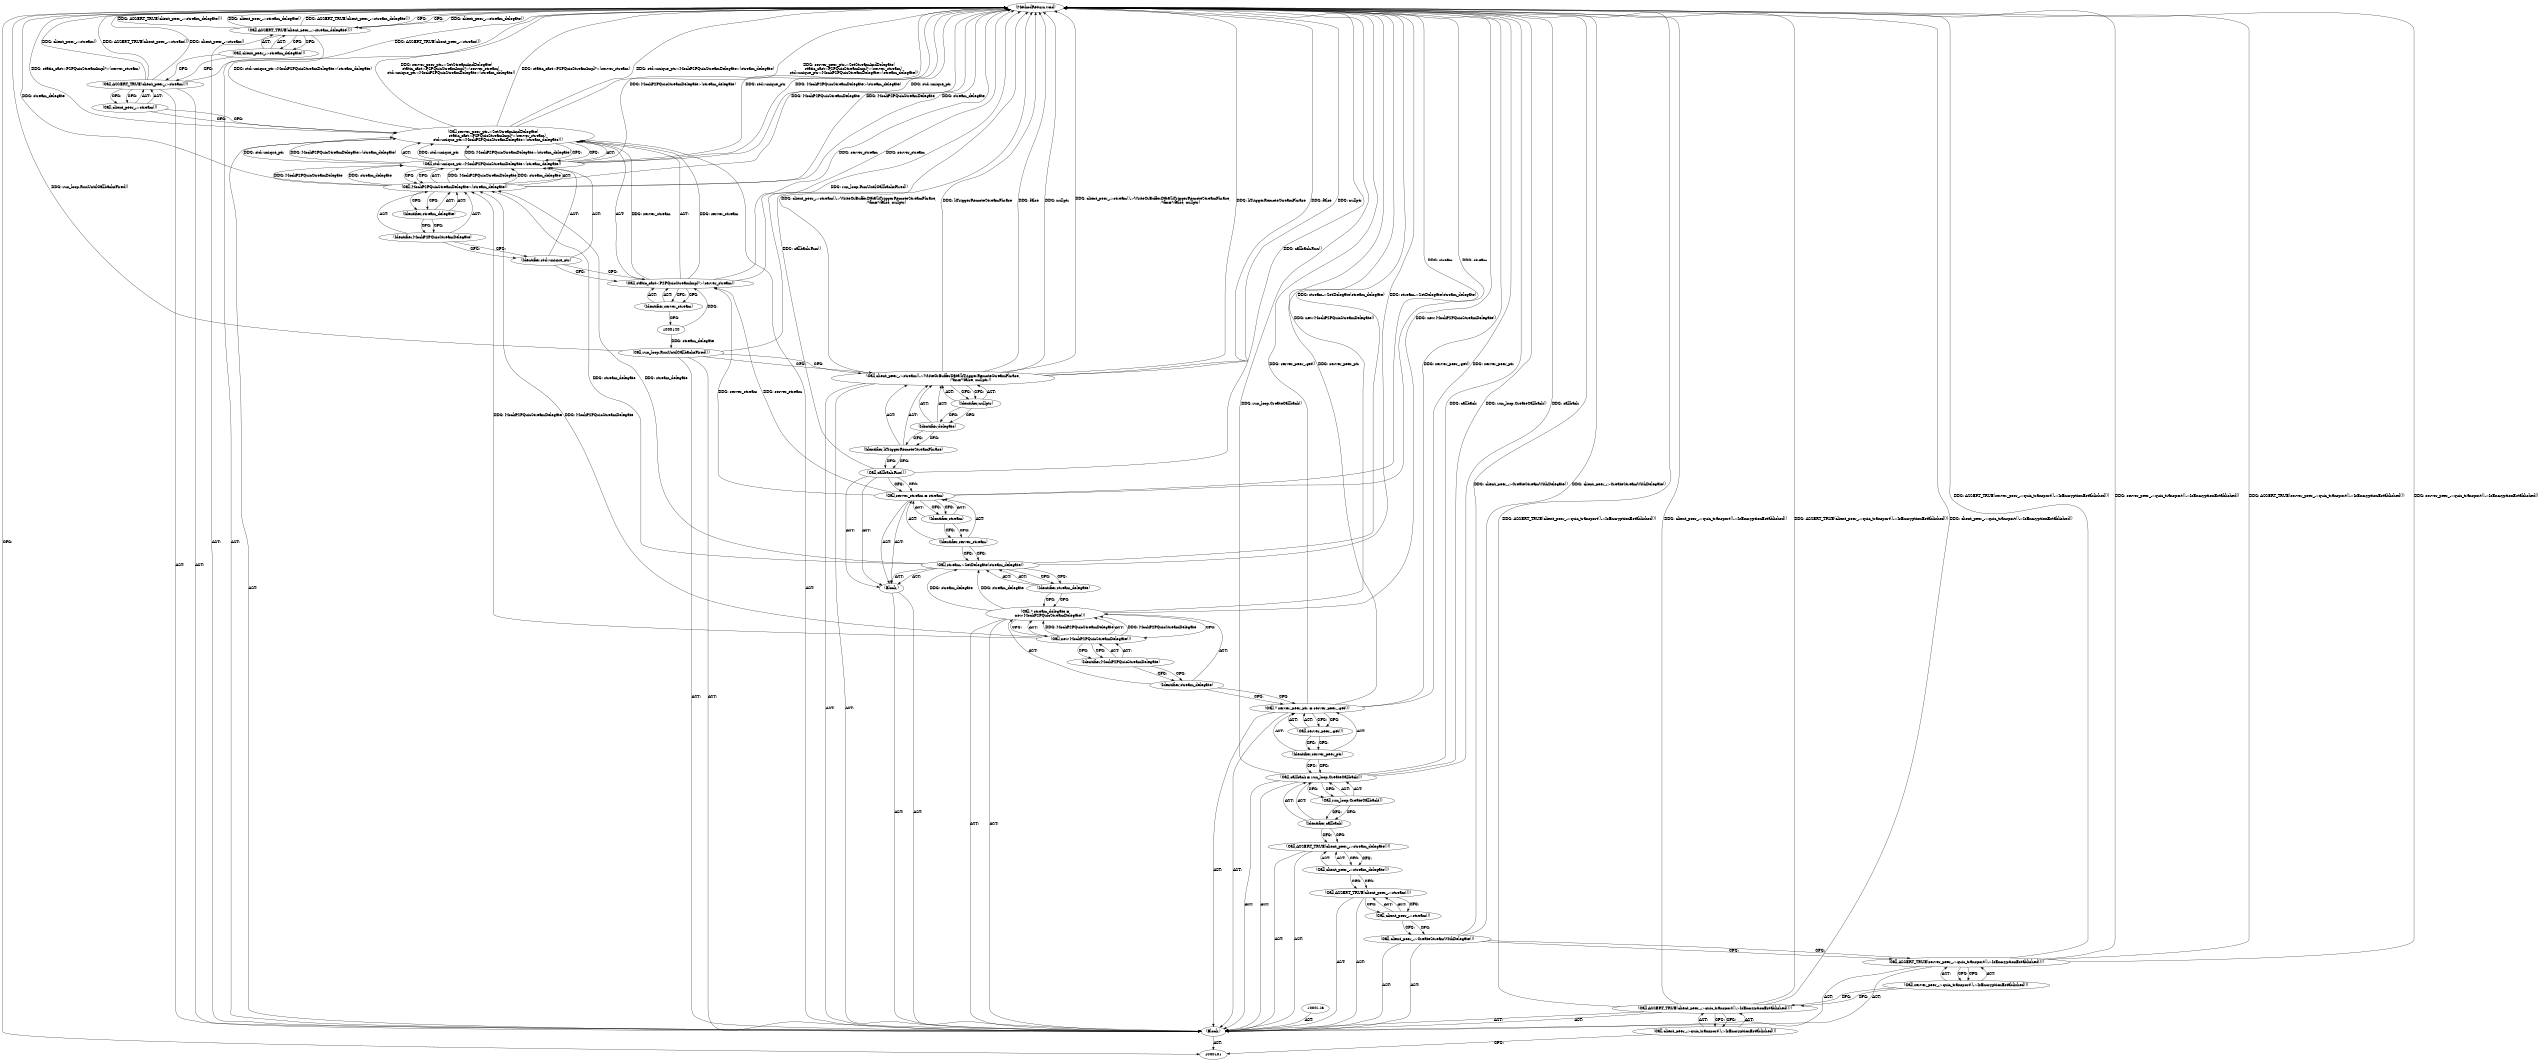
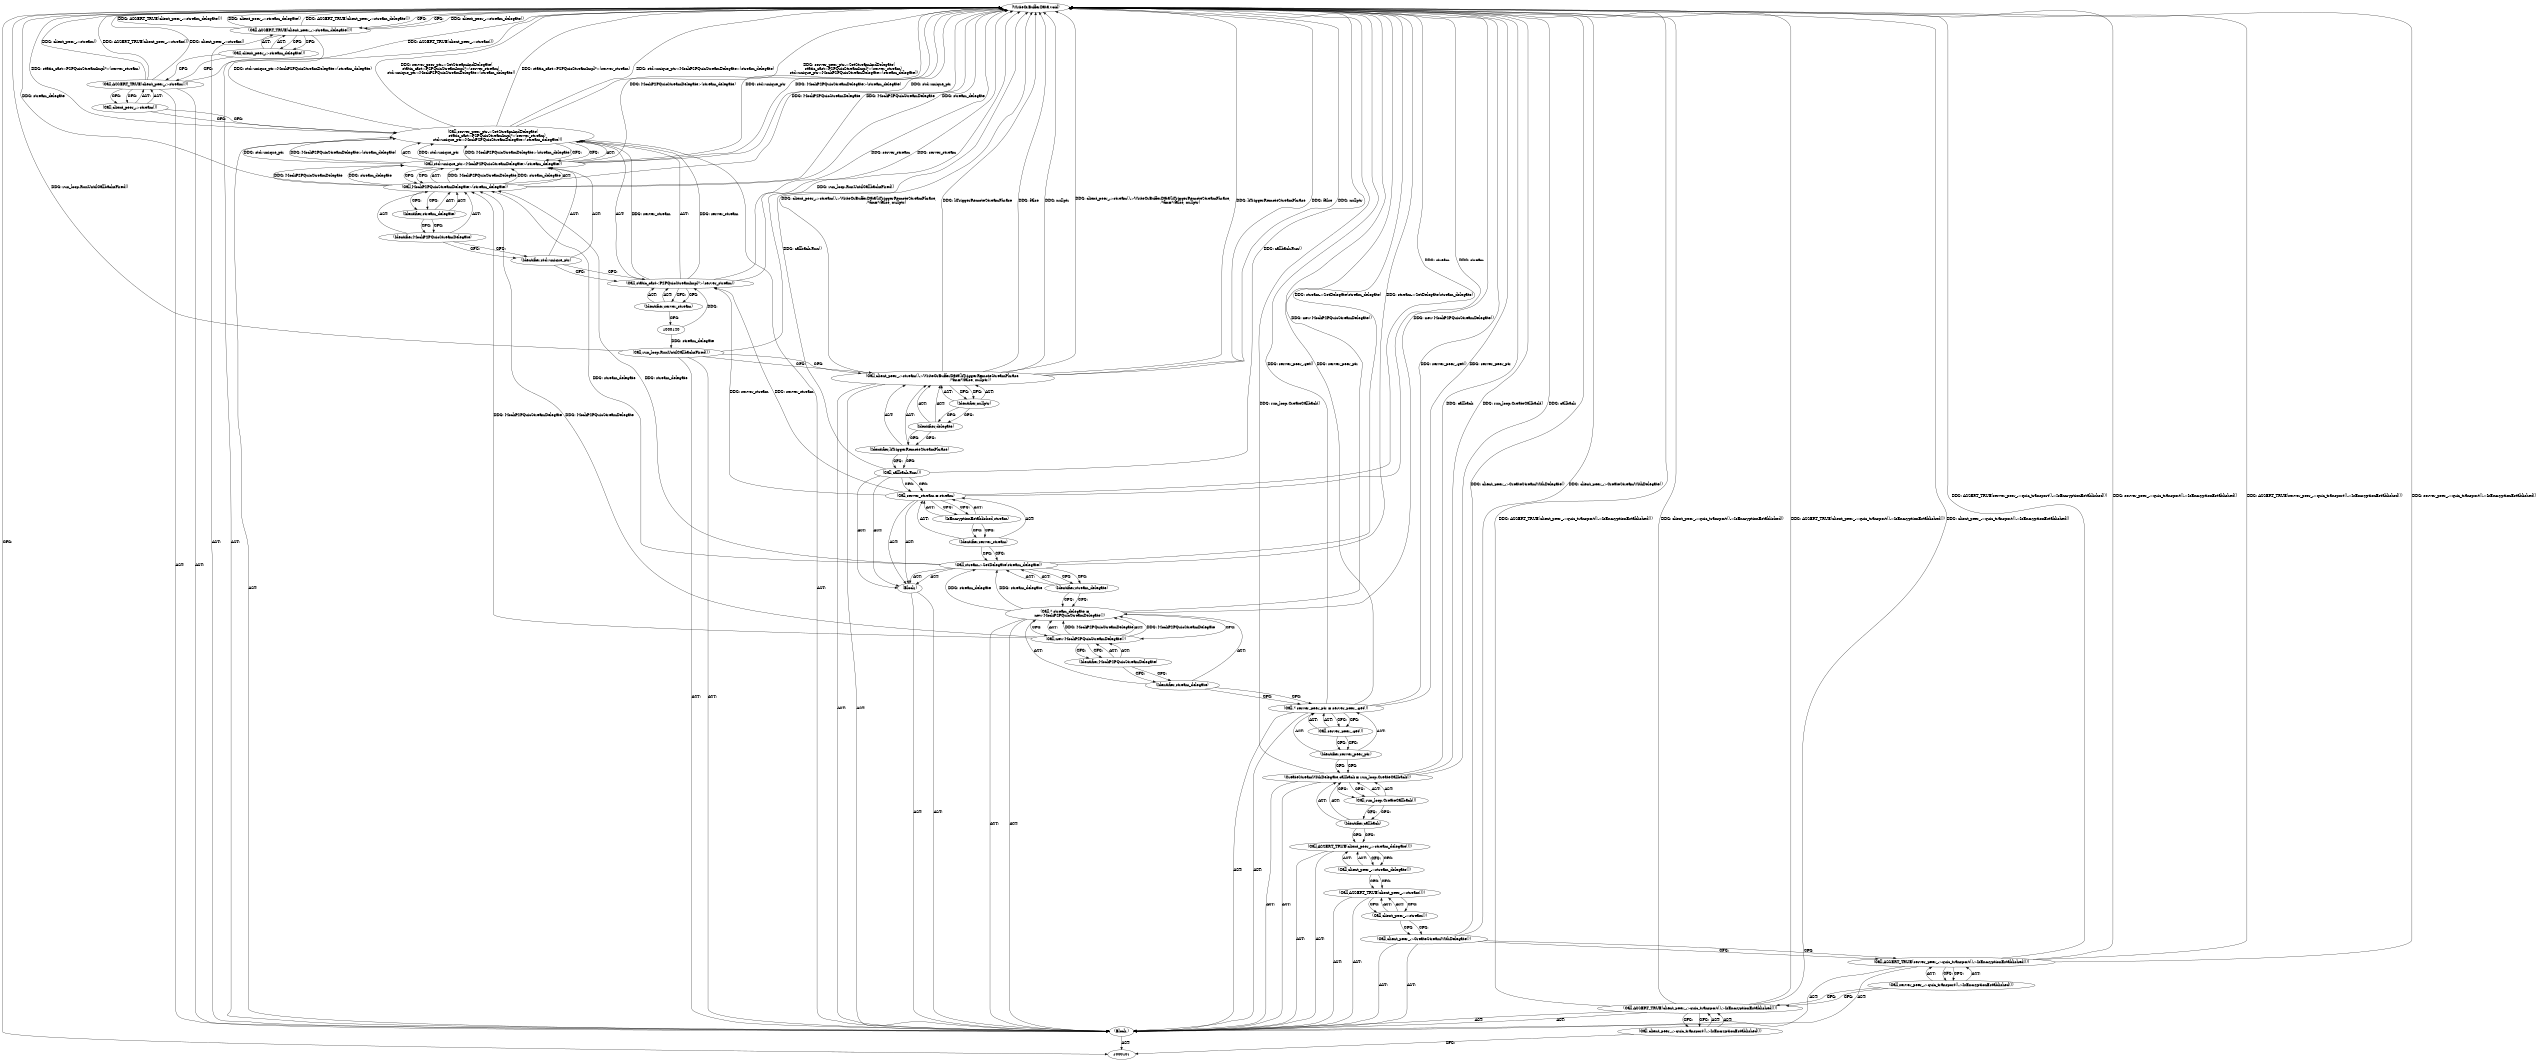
  digraph {
-   n1 [label="(MethodReturn,void)"]
+   n1 [label="(WriteOrBufferData,void)"]
    n2 [label="(Call,ASSERT_TRUE(client_peer_->stream_delegate()))"]
    1000101
    n4 [label="(Block,)"]
    n5 [label="(Call,client_peer_->stream_delegate())"]
-   n6 [label="(Call,callback = run_loop.CreateCallback())"]
+   n6 [label="(CreateStreamWithDelegate,callback = run_loop.CreateCallback())"]
    n7 [label="(Call,run_loop.CreateCallback())"]
    n8 [label="(Identifier,callback)"]
    n9 [label="(Call,ASSERT_TRUE(client_peer_->stream_delegate()))"]
    n10 [label="(Call,client_peer_->stream_delegate())"]
    n11 [label="(Call,* server_peer_ptr = server_peer_.get())"]
    n12 [label="(Call,server_peer_.get())"]
    n13 [label="(Identifier,server_peer_ptr)"]
    n14 [label="(Call,* stream_delegate =\n        new MockP2PQuicStreamDelegate())"]
    n15 [label="(Call,new MockP2PQuicStreamDelegate())"]
    n16 [label="(Call,stream->SetDelegate(stream_delegate))"]
    n17 [label="(Identifier,MockP2PQuicStreamDelegate)"]
    n18 [label="(Call,MockP2PQuicStreamDelegate>(stream_delegate))"]
    n19 [label="(Block,)"]
    n20 [label="(Identifier,stream_delegate)"]
    n21 [label="(Identifier,stream_delegate)"]
    n22 [label="(Call,std::unique_ptr<MockP2PQuicStreamDelegate>(stream_delegate))"]
    n23 [label="(Identifier,stream_delegate)"]
    n24 [label="(Call,server_stream = stream)"]
-   n25 [label="(Identifier,stream)"]
+   n25 [label="(IsEncryptionEstablished,stream)"]
    n26 [label="(Call,static_cast<P2PQuicStreamImpl*>(server_stream))"]
    n27 [label="(Identifier,server_stream)"]
    n28 [label="(Call,server_peer_ptr->SetStreamAndDelegate(\n        static_cast<P2PQuicStreamImpl*>(server_stream),\n        std::unique_ptr<MockP2PQuicStreamDelegate>(stream_delegate)))"]
    n29 [label="(Identifier,server_stream)"]
    n30 [label="(Call,callback.Run())"]
    n31 [label="(Call,client_peer_->stream()->WriteOrBufferData(kTriggerRemoteStreamPhrase,\n                                              /*fin=*/false, nullptr))"]
    n32 [label="(Identifier,nullptr)"]
    n33 [label="(Identifier,delegate)"]
    n34 [label="(Identifier,kTriggerRemoteStreamPhrase)"]
    n35 [label="(Call,run_loop.RunUntilCallbacksFired())"]
    1000140
    n37 [label="(Identifier,MockP2PQuicStreamDelegate)"]
    n38 [label="(Identifier,std::unique_ptr)"]
    n39 [label="(Call,client_peer_->stream())"]
    n40 [label="(Call,ASSERT_TRUE(client_peer_->stream()))"]
    n41 [label="(Call,client_peer_->quic_transport()->IsEncryptionEstablished())"]
    n42 [label="(Call,ASSERT_TRUE(client_peer_->quic_transport()->IsEncryptionEstablished()))"]
    n43 [label="(Call,server_peer_->quic_transport()->IsEncryptionEstablished())"]
    n44 [label="(Call,ASSERT_TRUE(server_peer_->quic_transport()->IsEncryptionEstablished()))"]
    n45 [label="(Call,client_peer_->CreateStreamWithDelegate())"]
    n46 [label="(Call,client_peer_->stream())"]
    n47 [label="(Call,ASSERT_TRUE(client_peer_->stream()))"]
-   1000116
    n1 -> n2 [label="CFG: "]
    n1 -> n2 [label="CFG: "]
    n1 -> 1000101 [label="CFG: "]
    n2 -> n1 [label="DDG: client_peer_->stream_delegate()"]
    n2 -> n1 [label="DDG: ASSERT_TRUE(client_peer_->stream_delegate())"]
    n2 -> n1 [label="DDG: client_peer_->stream_delegate()"]
    n2 -> n1 [label="DDG: ASSERT_TRUE(client_peer_->stream_delegate())"]
    n2 -> n4 [label="AST: "]
    n2 -> n4 [label="AST: "]
    n2 -> n5 [label="CFG: "]
    n2 -> n5 [label="CFG: "]
    n4 -> 1000101 [label="AST: "]
    n5 -> n2 [label="AST: "]
    n5 -> n2 [label="AST: "]
    n5 -> n40 [label="CFG: "]
    n5 -> n40 [label="CFG: "]
    n6 -> n1 [label="DDG: callback"]
    n6 -> n1 [label="DDG: run_loop.CreateCallback()"]
    n6 -> n1 [label="DDG: callback"]
    n6 -> n1 [label="DDG: run_loop.CreateCallback()"]
    n6 -> n4 [label="AST: "]
    n6 -> n4 [label="AST: "]
    n6 -> n7 [label="CFG: "]
    n6 -> n7 [label="CFG: "]
    n7 -> n6 [label="AST: "]
    n7 -> n6 [label="AST: "]
    n7 -> n8 [label="CFG: "]
    n7 -> n8 [label="CFG: "]
    n8 -> n6 [label="AST: "]
    n8 -> n6 [label="AST: "]
    n8 -> n9 [label="CFG: "]
    n8 -> n9 [label="CFG: "]
    n9 -> n4 [label="AST: "]
    n9 -> n4 [label="AST: "]
    n9 -> n10 [label="CFG: "]
    n9 -> n10 [label="CFG: "]
    n10 -> n9 [label="AST: "]
    n10 -> n9 [label="AST: "]
    n10 -> n47 [label="CFG: "]
    n10 -> n47 [label="CFG: "]
    n11 -> n1 [label="DDG: server_peer_ptr"]
    n11 -> n1 [label="DDG: server_peer_.get()"]
    n11 -> n1 [label="DDG: server_peer_ptr"]
    n11 -> n1 [label="DDG: server_peer_.get()"]
    n11 -> n4 [label="AST: "]
    n11 -> n4 [label="AST: "]
    n11 -> n12 [label="CFG: "]
    n11 -> n12 [label="CFG: "]
    n12 -> n11 [label="AST: "]
    n12 -> n11 [label="AST: "]
    n12 -> n13 [label="CFG: "]
    n12 -> n13 [label="CFG: "]
    n13 -> n6 [label="CFG: "]
    n13 -> n6 [label="CFG: "]
    n13 -> n11 [label="AST: "]
    n13 -> n11 [label="AST: "]
    n14 -> n1 [label="DDG: new MockP2PQuicStreamDelegate()"]
    n14 -> n1 [label="DDG: new MockP2PQuicStreamDelegate()"]
    n14 -> n4 [label="AST: "]
    n14 -> n4 [label="AST: "]
    n14 -> n15 [label="CFG: "]
    n14 -> n15 [label="CFG: "]
    n14 -> n16 [label="DDG: stream_delegate"]
    n14 -> n16 [label="DDG: stream_delegate"]
    n15 -> n14 [label="AST: "]
    n15 -> n14 [label="DDG: MockP2PQuicStreamDelegate"]
    n15 -> n14 [label="AST: "]
    n15 -> n14 [label="DDG: MockP2PQuicStreamDelegate"]
    n15 -> n17 [label="CFG: "]
    n15 -> n17 [label="CFG: "]
    n15 -> n18 [label="DDG: MockP2PQuicStreamDelegate"]
    n15 -> n18 [label="DDG: MockP2PQuicStreamDelegate"]
    n16 -> n1 [label="DDG: stream->SetDelegate(stream_delegate)"]
    n16 -> n1 [label="DDG: stream->SetDelegate(stream_delegate)"]
    n16 -> n18 [label="DDG: stream_delegate"]
    n16 -> n18 [label="DDG: stream_delegate"]
    n16 -> n19 [label="AST: "]
    n16 -> n19 [label="AST: "]
    n16 -> n20 [label="CFG: "]
    n16 -> n20 [label="CFG: "]
    n17 -> n15 [label="AST: "]
    n17 -> n15 [label="AST: "]
    n17 -> n21 [label="CFG: "]
    n17 -> n21 [label="CFG: "]
    n18 -> n1 [label="DDG: stream_delegate"]
    n18 -> n1 [label="DDG: MockP2PQuicStreamDelegate"]
    n18 -> n1 [label="DDG: stream_delegate"]
    n18 -> n1 [label="DDG: MockP2PQuicStreamDelegate"]
    n18 -> n22 [label="AST: "]
    n18 -> n22 [label="DDG: MockP2PQuicStreamDelegate"]
    n18 -> n22 [label="DDG: stream_delegate"]
    n18 -> n22 [label="AST: "]
    n18 -> n22 [label="DDG: MockP2PQuicStreamDelegate"]
    n18 -> n22 [label="DDG: stream_delegate"]
    n18 -> n23 [label="CFG: "]
    n18 -> n23 [label="CFG: "]
    n19 -> n4 [label="AST: "]
    n19 -> n4 [label="AST: "]
    n20 -> n14 [label="CFG: "]
    n20 -> n14 [label="CFG: "]
    n20 -> n16 [label="AST: "]
    n20 -> n16 [label="AST: "]
    n21 -> n11 [label="CFG: "]
    n21 -> n11 [label="CFG: "]
    n21 -> n14 [label="AST: "]
    n21 -> n14 [label="AST: "]
    n22 -> n1 [label="DDG: MockP2PQuicStreamDelegate>(stream_delegate)"]
    n22 -> n1 [label="DDG: std::unique_ptr"]
    n22 -> n1 [label="DDG: MockP2PQuicStreamDelegate>(stream_delegate)"]
    n22 -> n1 [label="DDG: std::unique_ptr"]
    n22 -> n18 [label="CFG: "]
    n22 -> n18 [label="CFG: "]
    n22 -> n28 [label="AST: "]
    n22 -> n28 [label="DDG: std::unique_ptr"]
    n22 -> n28 [label="DDG: MockP2PQuicStreamDelegate>(stream_delegate)"]
    n22 -> n28 [label="AST: "]
    n22 -> n28 [label="DDG: std::unique_ptr"]
    n22 -> n28 [label="DDG: MockP2PQuicStreamDelegate>(stream_delegate)"]
    n23 -> n18 [label="AST: "]
    n23 -> n18 [label="AST: "]
    n23 -> n37 [label="CFG: "]
    n23 -> n37 [label="CFG: "]
    n24 -> n1 [label="DDG: stream"]
    n24 -> n1 [label="DDG: stream"]
    n24 -> n19 [label="AST: "]
    n24 -> n19 [label="AST: "]
    n24 -> n25 [label="CFG: "]
    n24 -> n25 [label="CFG: "]
    n24 -> n26 [label="DDG: server_stream"]
    n24 -> n26 [label="DDG: server_stream"]
    n25 -> n24 [label="AST: "]
    n25 -> n24 [label="AST: "]
    n25 -> n27 [label="CFG: "]
    n25 -> n27 [label="CFG: "]
    n26 -> n1 [label="DDG: server_stream"]
    n26 -> n1 [label="DDG: server_stream"]
    n26 -> n28 [label="AST: "]
    n26 -> n28 [label="DDG: server_stream"]
    n26 -> n28 [label="AST: "]
    n26 -> n28 [label="DDG: server_stream"]
    n26 -> n29 [label="CFG: "]
    n26 -> n29 [label="CFG: "]
    n27 -> n16 [label="CFG: "]
    n27 -> n16 [label="CFG: "]
    n27 -> n24 [label="AST: "]
    n27 -> n24 [label="AST: "]
    n28 -> n1 [label="DDG: std::unique_ptr<MockP2PQuicStreamDelegate>(stream_delegate)"]
    n28 -> n1 [label="DDG: server_peer_ptr->SetStreamAndDelegate(\n        static_cast<P2PQuicStreamImpl*>(server_stream),\n        std::unique_ptr<MockP2PQuicStreamDelegate>(stream_delegate))"]
    n28 -> n1 [label="DDG: static_cast<P2PQuicStreamImpl*>(server_stream)"]
    n28 -> n1 [label="DDG: std::unique_ptr<MockP2PQuicStreamDelegate>(stream_delegate)"]
    n28 -> n1 [label="DDG: server_peer_ptr->SetStreamAndDelegate(\n        static_cast<P2PQuicStreamImpl*>(server_stream),\n        std::unique_ptr<MockP2PQuicStreamDelegate>(stream_delegate))"]
    n28 -> n1 [label="DDG: static_cast<P2PQuicStreamImpl*>(server_stream)"]
    n28 -> n4 [label="AST: "]
    n28 -> n4 [label="AST: "]
    n28 -> n22 [label="CFG: "]
    n28 -> n22 [label="CFG: "]
    n29 -> n26 [label="AST: "]
    n29 -> n26 [label="AST: "]
    n29 -> 1000140 [label="CFG: "]
    n30 -> n1 [label="DDG: callback.Run()"]
    n30 -> n1 [label="DDG: callback.Run()"]
    n30 -> n19 [label="AST: "]
    n30 -> n19 [label="AST: "]
    n30 -> n24 [label="CFG: "]
    n30 -> n24 [label="CFG: "]
    n31 -> n1 [label="DDG: client_peer_->stream()->WriteOrBufferData(kTriggerRemoteStreamPhrase,\n                                              /*fin=*/false, nullptr)"]
    n31 -> n1 [label="DDG: kTriggerRemoteStreamPhrase"]
    n31 -> n1 [label="DDG: false"]
    n31 -> n1 [label="DDG: nullptr"]
    n31 -> n1 [label="DDG: client_peer_->stream()->WriteOrBufferData(kTriggerRemoteStreamPhrase,\n                                              /*fin=*/false, nullptr)"]
    n31 -> n1 [label="DDG: kTriggerRemoteStreamPhrase"]
    n31 -> n1 [label="DDG: false"]
    n31 -> n1 [label="DDG: nullptr"]
    n31 -> n4 [label="AST: "]
    n31 -> n4 [label="AST: "]
    n31 -> n32 [label="CFG: "]
    n31 -> n32 [label="CFG: "]
    n32 -> n31 [label="AST: "]
    n32 -> n31 [label="AST: "]
    n32 -> n33 [label="CFG: "]
    n32 -> n33 [label="CFG: "]
    n33 -> n31 [label="AST: "]
    n33 -> n31 [label="AST: "]
    n33 -> n34 [label="CFG: "]
    n33 -> n34 [label="CFG: "]
    n34 -> n30 [label="CFG: "]
    n34 -> n30 [label="CFG: "]
    n34 -> n31 [label="AST: "]
    n34 -> n31 [label="AST: "]
    n35 -> n1 [label="DDG: run_loop.RunUntilCallbacksFired()"]
    n35 -> n1 [label="DDG: run_loop.RunUntilCallbacksFired()"]
    n35 -> n4 [label="AST: "]
    n35 -> n4 [label="AST: "]
    n35 -> n31 [label="CFG: "]
    n35 -> n31 [label="CFG: "]
    1000140 -> n26 [label="DDG: "]
    1000140 -> n35 [label="DDG: stream_delegate"]
    n37 -> n18 [label="AST: "]
    n37 -> n18 [label="AST: "]
    n37 -> n38 [label="CFG: "]
    n37 -> n38 [label="CFG: "]
    n38 -> n22 [label="AST: "]
    n38 -> n22 [label="AST: "]
    n38 -> n26 [label="CFG: "]
    n38 -> n26 [label="CFG: "]
    n39 -> n28 [label="CFG: "]
    n39 -> n28 [label="CFG: "]
    n39 -> n40 [label="AST: "]
    n39 -> n40 [label="AST: "]
    n40 -> n1 [label="DDG: ASSERT_TRUE(client_peer_->stream())"]
    n40 -> n1 [label="DDG: client_peer_->stream()"]
    n40 -> n1 [label="DDG: ASSERT_TRUE(client_peer_->stream())"]
    n40 -> n1 [label="DDG: client_peer_->stream()"]
    n40 -> n4 [label="AST: "]
    n40 -> n4 [label="AST: "]
    n40 -> n39 [label="CFG: "]
    n40 -> n39 [label="CFG: "]
    n41 -> 1000101 [label="CFG: "]
    n41 -> n42 [label="AST: "]
    n41 -> n42 [label="AST: "]
    n42 -> n1 [label="DDG: ASSERT_TRUE(client_peer_->quic_transport()->IsEncryptionEstablished())"]
    n42 -> n1 [label="DDG: client_peer_->quic_transport()->IsEncryptionEstablished()"]
    n42 -> n1 [label="DDG: ASSERT_TRUE(client_peer_->quic_transport()->IsEncryptionEstablished())"]
    n42 -> n1 [label="DDG: client_peer_->quic_transport()->IsEncryptionEstablished()"]
    n42 -> n4 [label="AST: "]
    n42 -> n4 [label="AST: "]
    n42 -> n41 [label="CFG: "]
    n42 -> n41 [label="CFG: "]
    n43 -> n42 [label="CFG: "]
    n43 -> n42 [label="CFG: "]
    n43 -> n44 [label="AST: "]
    n43 -> n44 [label="AST: "]
    n44 -> n1 [label="DDG: server_peer_->quic_transport()->IsEncryptionEstablished()"]
    n44 -> n1 [label="DDG: ASSERT_TRUE(server_peer_->quic_transport()->IsEncryptionEstablished())"]
    n44 -> n1 [label="DDG: server_peer_->quic_transport()->IsEncryptionEstablished()"]
    n44 -> n1 [label="DDG: ASSERT_TRUE(server_peer_->quic_transport()->IsEncryptionEstablished())"]
    n44 -> n4 [label="AST: "]
    n44 -> n4 [label="AST: "]
    n44 -> n43 [label="CFG: "]
    n44 -> n43 [label="CFG: "]
    n45 -> n1 [label="DDG: client_peer_->CreateStreamWithDelegate()"]
    n45 -> n1 [label="DDG: client_peer_->CreateStreamWithDelegate()"]
    n45 -> n4 [label="AST: "]
    n45 -> n4 [label="AST: "]
    n45 -> n44 [label="CFG: "]
    n45 -> n44 [label="CFG: "]
    n46 -> n45 [label="CFG: "]
    n46 -> n45 [label="CFG: "]
    n46 -> n47 [label="AST: "]
    n46 -> n47 [label="AST: "]
    n47 -> n4 [label="AST: "]
    n47 -> n4 [label="AST: "]
    n47 -> n46 [label="CFG: "]
    n47 -> n46 [label="CFG: "]
-   1000116 -> n4 [label="AST: "]
  }
